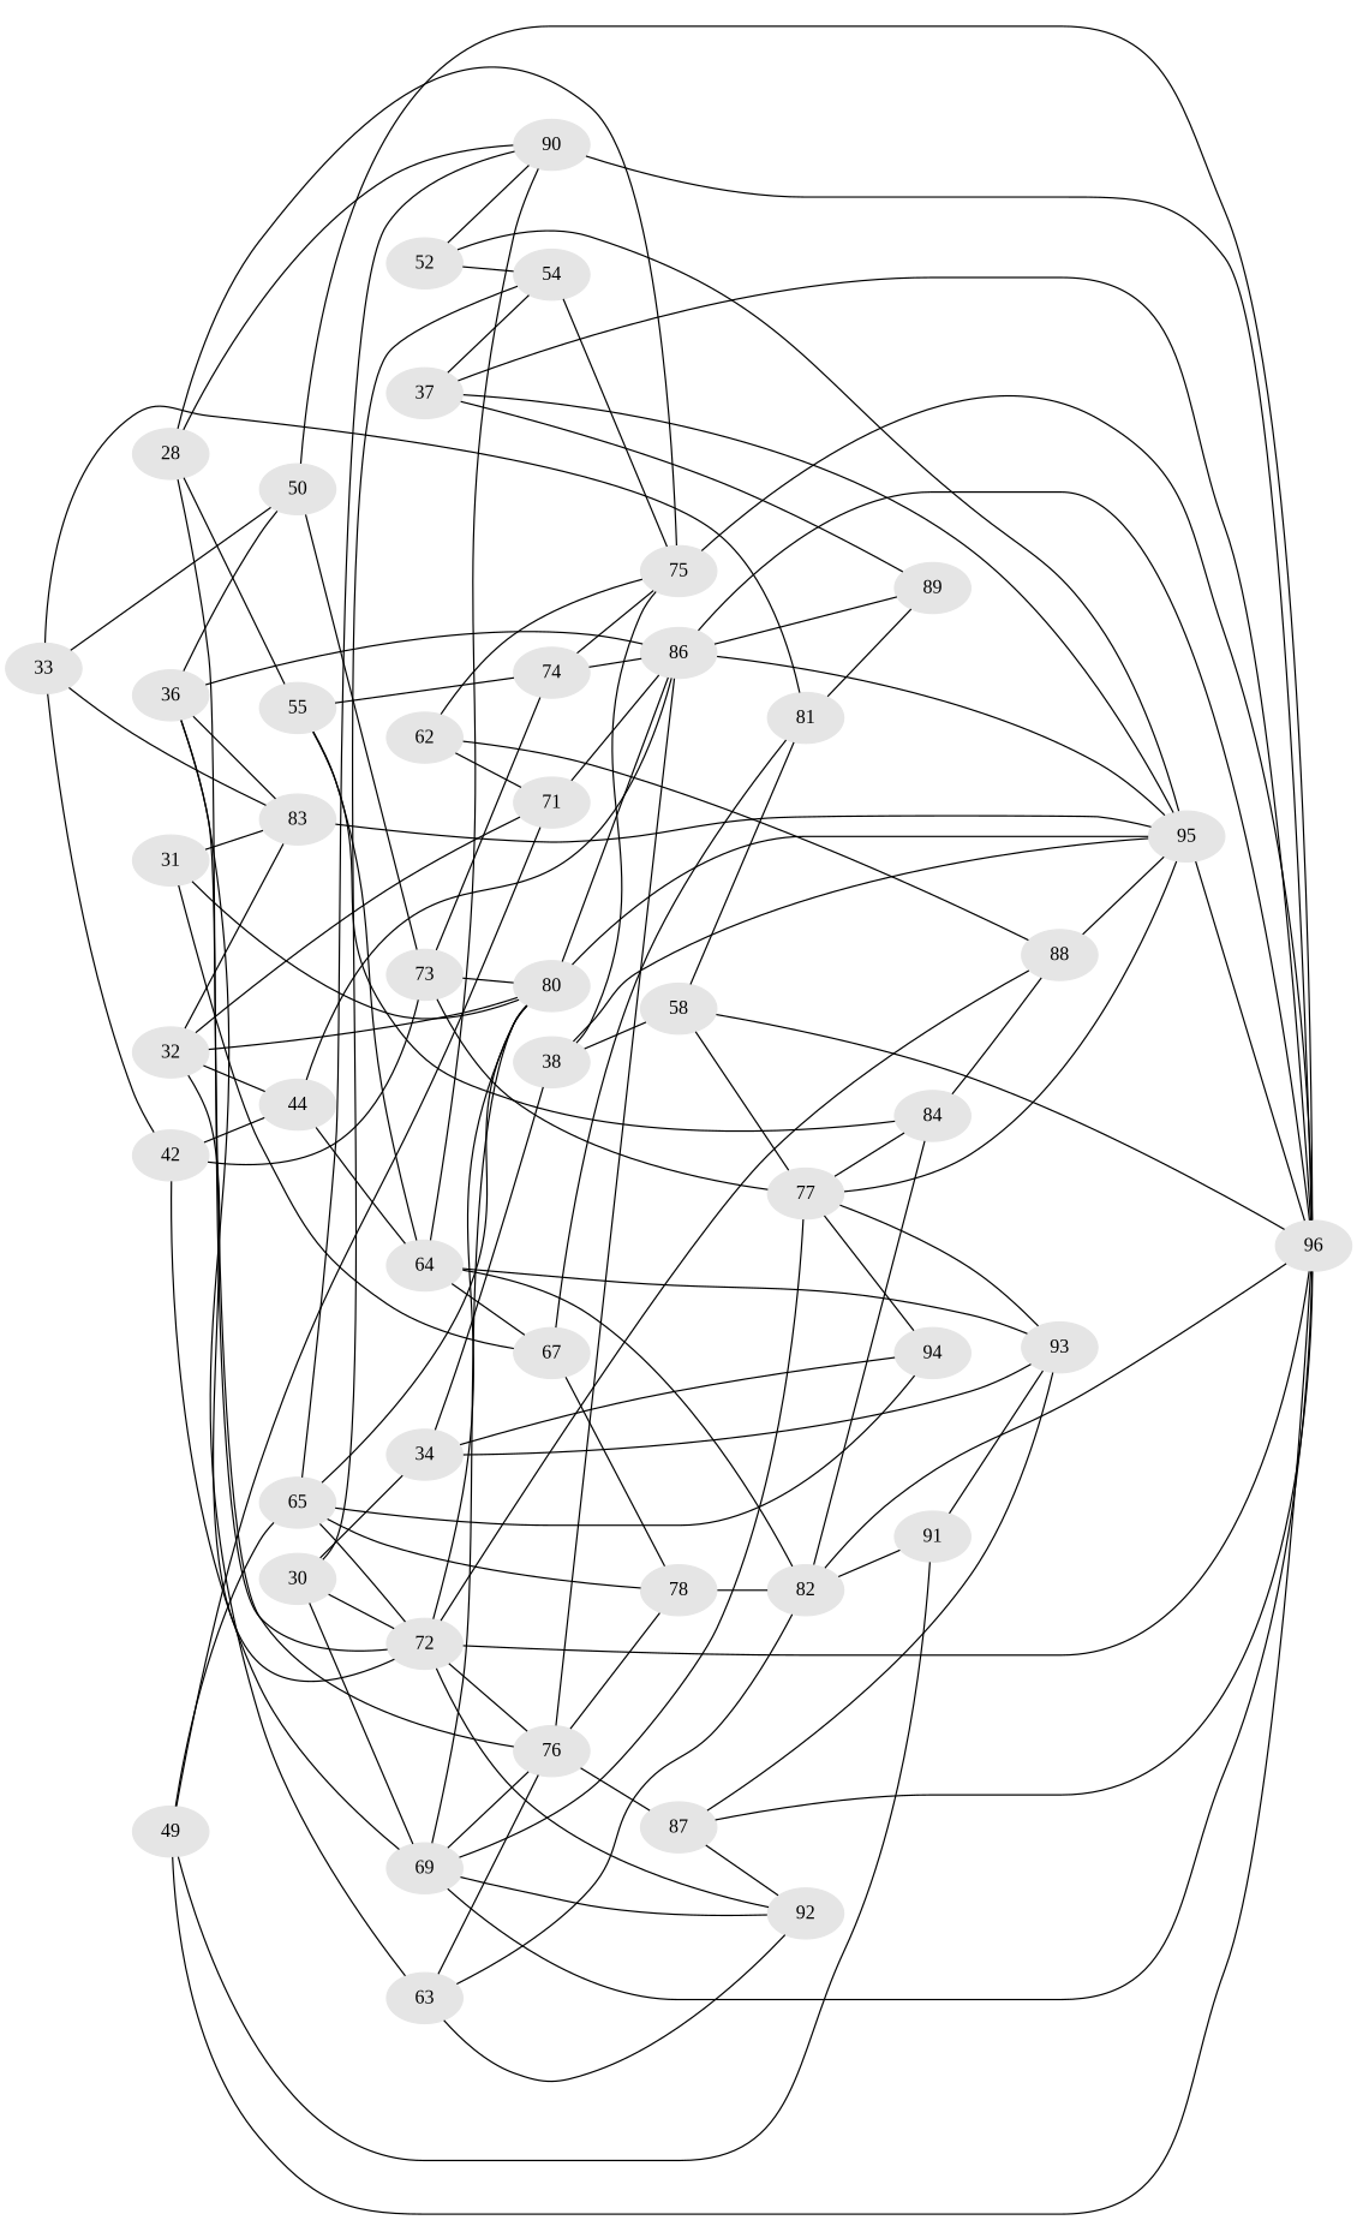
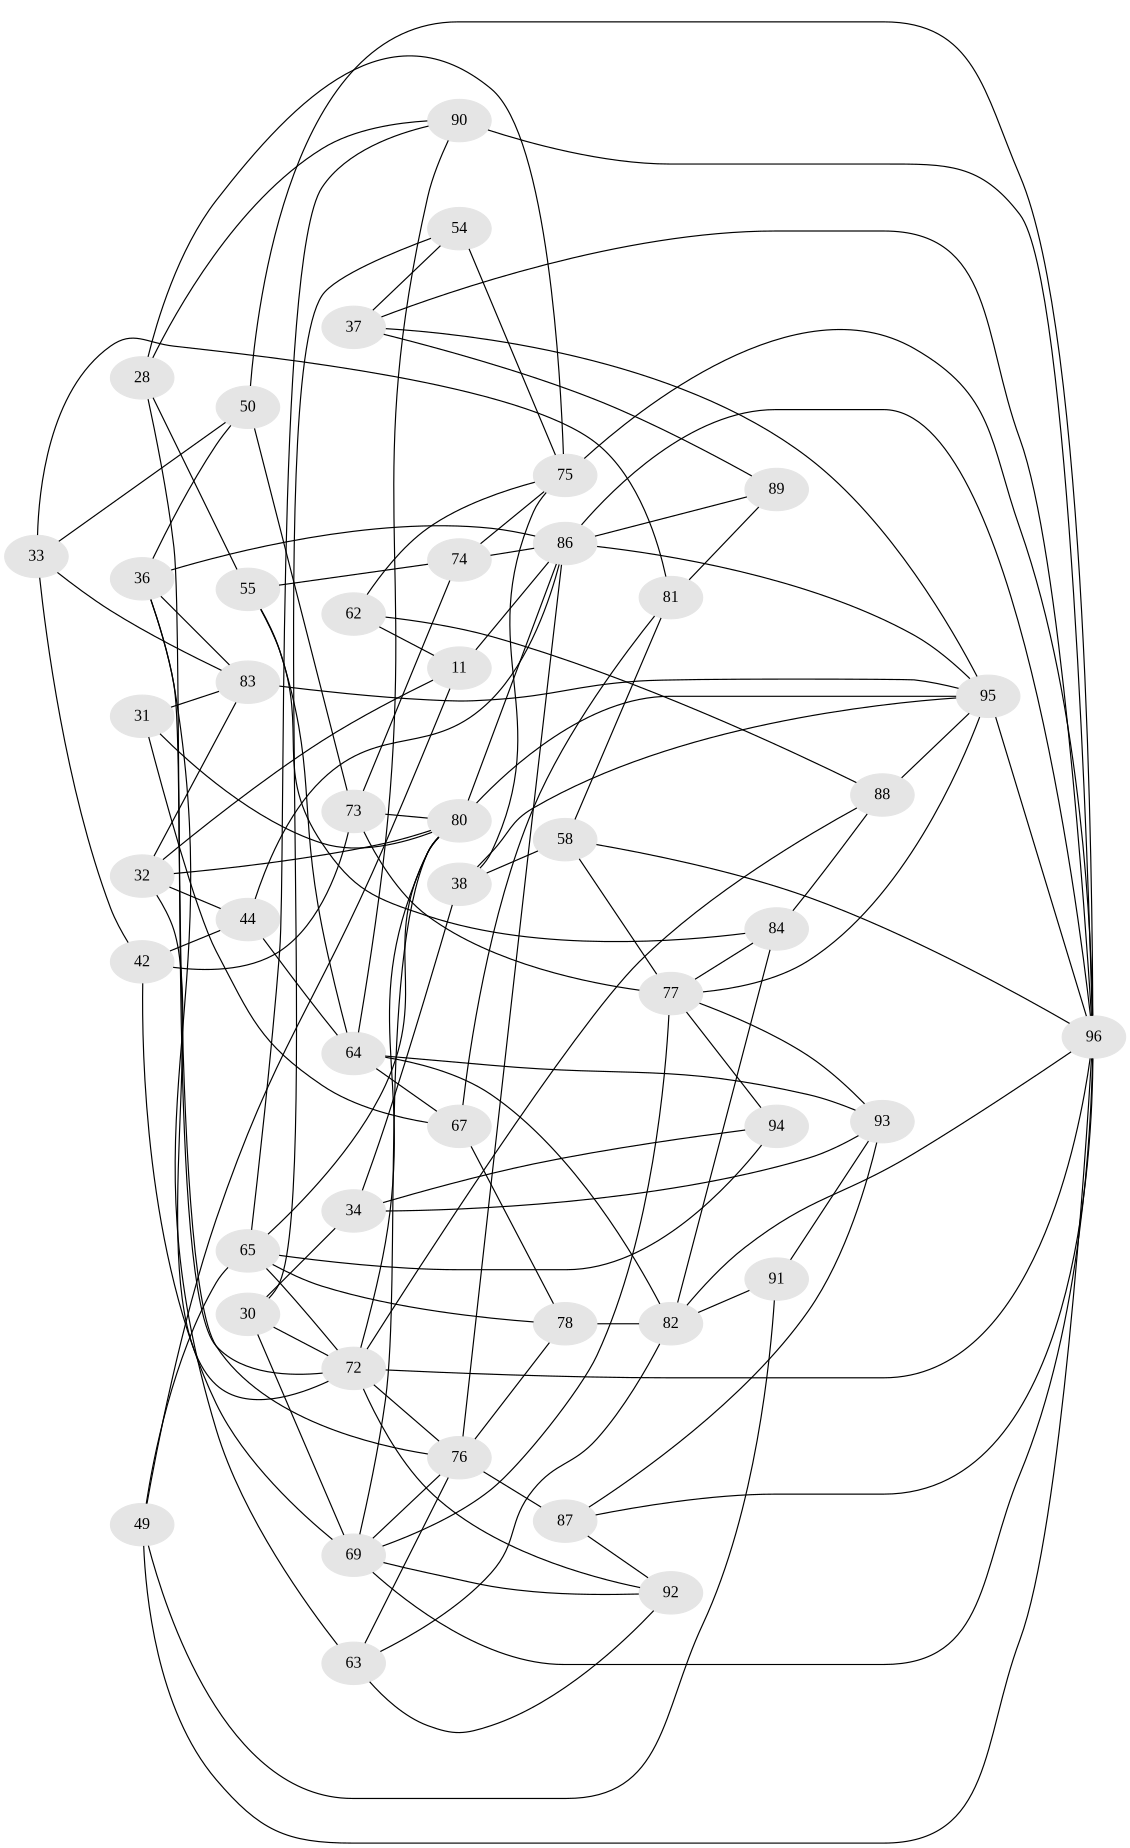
  graph {
    fontname="Liberation Serif"
    rankdir=LR
    node [color=gray90 fontname="Liberation Serif" style=filled]
    edge [fontname="Liberation Serif"]
    28
    55
    75 [super="+22"]
    76 [super="+23+41"]
    90 [super="+39"]
    64 [super="+25"]
    74
    84
    96 [super="+1+9+2+15+40"]
    86 [super="+6+14+70"]
    78
    87
    69 [super="+11+51"]
    80 [super="+4+66+13+48"]
    77 [super="+61"]
    92
    89 [super="+16"]
    30
    34
    54
    72 [super="+57+53+68"]
    38
    93 [super="+85"]
    94
    88 [super="+35"]
    31
    67
    83 [super="+27"]
    81
    95 [super="+60+24+79"]
    32 [super="+26"]
    44
-   71
+   71 [label=11]
    33
    42
    50
    73 [super="+45"]
    58
    36 [super="+21"]
    63
    82 [super="+19+59"]
    37
    65 [super="+46+43"]
    49
    91
-   52
    62
    28 -- 55
    28 -- 75
    28 -- 76
    28 -- 90
    55 -- 64
    55 -- 74
    55 -- 84
    75 -- 96
    76 -- 86 [weight=2]
    76 -- 78
    76 -- 87
    90 -- 96
    64 -- 90
    64 -- 93 [weight=2]
    64 -- 67
    64 -- 82 [weight=2]
    74 -- 75
    74 -- 86
    84 -- 88
    86 -- 96 [weight=2]
    86 -- 89 [weight=2]
    86 -- 95 [weight=2]
    78 -- 82
    87 -- 96
    87 -- 92
    87 -- 93
    69 -- 76
    69 -- 96 [weight=3]
    69 -- 80 [weight=3]
    69 -- 77 [weight=2]
    69 -- 92
    80 -- 86
    80 -- 95 [weight=2]
    77 -- 84
    77 -- 93
    77 -- 94
    77 -- 95 [weight=2]
    30 -- 69
    30 -- 34
    30 -- 54
    30 -- 72
    34 -- 38
    34 -- 93
    34 -- 94
    54 -- 75
    72 -- 76
    72 -- 96 [weight=2]
    72 -- 80
    72 -- 92
    72 -- 88 [weight=2]
    38 -- 75
    38 -- 95
    38 -- 58
    88 -- 95
    31 -- 80
    31 -- 67
    31 -- 83 [weight=2]
    67 -- 78
    67 -- 81
    83 -- 95
    81 -- 89
    95 -- 96
    32 -- 80
    32 -- 72 [weight=2]
    32 -- 83
    32 -- 44
    32 -- 71
    44 -- 64
    44 -- 86
    71 -- 86
    33 -- 83
    33 -- 81
    33 -- 42
    33 -- 50
    42 -- 69
    42 -- 44
    42 -- 73
    50 -- 96
    50 -- 73
    73 -- 74
    73 -- 80
    73 -- 77 [weight=2]
    58 -- 96
    58 -- 77
    58 -- 81
    36 -- 86 [weight=2]
    36 -- 72
    36 -- 83
    36 -- 50
    36 -- 63
    63 -- 76
    63 -- 92
    63 -- 82
    82 -- 84
    82 -- 96
    82 -- 91 [weight=2]
    37 -- 96
    37 -- 89
    37 -- 54
    37 -- 95
    65 -- 90
    65 -- 78
    65 -- 80 [weight=2]
    65 -- 72
    65 -- 94 [weight=2]
    49 -- 96
    49 -- 71
    49 -- 65
    49 -- 91
    91 -- 93
-   52 -- 90 [weight=2]
-   52 -- 54
-   52 -- 95
    62 -- 75
    62 -- 88 [weight=2]
    62 -- 71
  }
